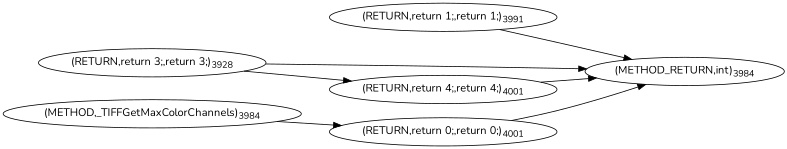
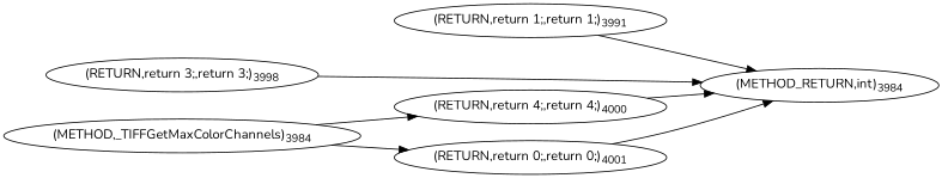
  digraph {
    fontname=Nunito
    rankdir=LR
    node [fontname=Nunito]
    edge [fontname=Nunito]
    n1 [label=<(RETURN,return 1;,return 1;)<SUB>3991</SUB>>]
    n2 [label=<(METHOD_RETURN,int)<SUB>3984</SUB>>]
-   n3 [label=<(RETURN,return 3;,return 3;)<SUB>3928</SUB>>]
-   n4 [label=<(RETURN,return 4;,return 4;)<SUB>4001</SUB>>]
+   n3 [label=<(RETURN,return 3;,return 3;)<SUB>3998</SUB>>]
+   n4 [label=<(RETURN,return 4;,return 4;)<SUB>4000</SUB>>]
    n5 [label=<(RETURN,return 0;,return 0;)<SUB>4001</SUB>>]
    n6 [label=<(METHOD,_TIFFGetMaxColorChannels)<SUB>3984</SUB>>]
    n1 -> n2
    n3 -> n2
    n4 -> n2
    n5 -> n2
-   n3 -> n4
+   n6 -> n4
    n6 -> n5
  }
